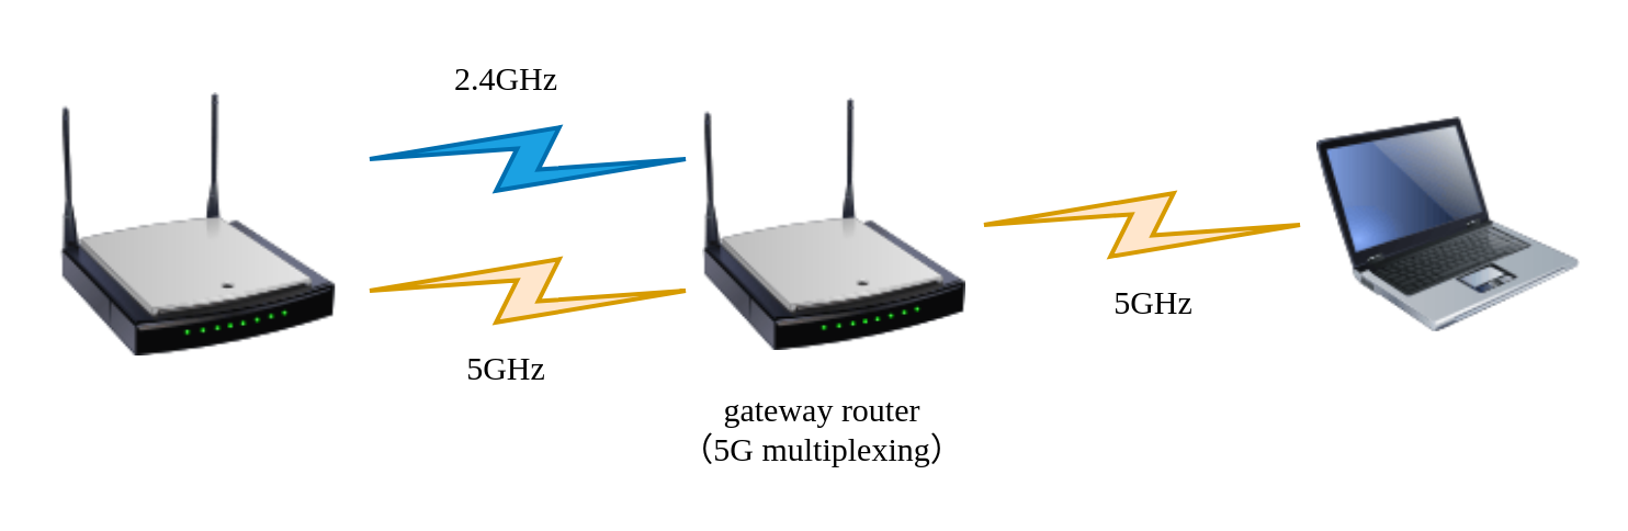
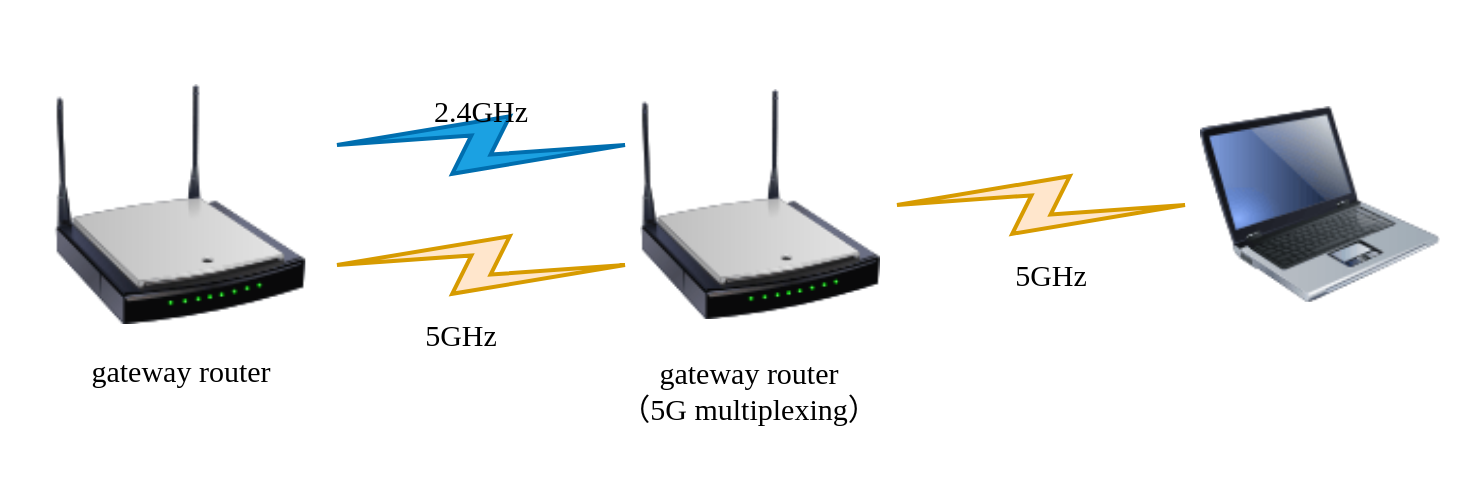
  <mxCell id="0" />
  <mxCell id="1" parent="0" />
  <mxCell id="2" value="" style="image;html=1;image=img/lib/clip_art/networking/Wireless_Router_N_128x128.png;fontFamily=Times New Roman;fontSize=15;" parent="1" vertex="1"><mxGeometry x="20" y="42" width="140" height="120" as="geometry" /></mxCell>
  <mxCell id="3" value="" style="image;html=1;image=img/lib/clip_art/networking/Wireless_Router_N_128x128.png;fontFamily=Times New Roman;fontSize=15;" parent="1" vertex="1"><mxGeometry x="320" y="42" width="120" height="120" as="geometry" /></mxCell>
  <mxCell id="4" value="" style="image;html=1;image=img/lib/clip_art/computers/Laptop_128x128.png;fontFamily=Times New Roman;fontSize=15;" parent="1" vertex="1"><mxGeometry x="600" y="42" width="120" height="120" as="geometry" /></mxCell>
  <mxCell id="5" value="" style="html=1;outlineConnect=0;fillColor=#1ba1e2;strokeColor=#006EAF;gradientDirection=north;strokeWidth=2;shape=mxgraph.networks.comm_link_edge;html=1;rounded=0;exitX=1;exitY=0.25;exitDx=0;exitDy=0;entryX=0;entryY=0.25;entryDx=0;entryDy=0;fontFamily=Times New Roman;fontSize=15;" parent="1" source="2" target="3" edge="1"><mxGeometry width="100" height="100" relative="1" as="geometry"><mxPoint x="320" y="232" as="sourcePoint" /><mxPoint x="420" y="132" as="targetPoint" /></mxGeometry></mxCell>
  <mxCell id="6" value="" style="html=1;outlineConnect=0;fillColor=#ffe6cc;strokeColor=#d79b00;gradientDirection=north;strokeWidth=2;shape=mxgraph.networks.comm_link_edge;html=1;rounded=0;exitX=1;exitY=0.75;exitDx=0;exitDy=0;entryX=0;entryY=0.75;entryDx=0;entryDy=0;fontFamily=Times New Roman;fontSize=15;" parent="1" source="2" target="3" edge="1"><mxGeometry width="100" height="100" relative="1" as="geometry"><mxPoint x="170" y="82" as="sourcePoint" /><mxPoint x="330" y="82" as="targetPoint" /></mxGeometry></mxCell>
  <mxCell id="7" value="" style="html=1;outlineConnect=0;fillColor=#ffe6cc;strokeColor=#d79b00;gradientDirection=north;strokeWidth=2;shape=mxgraph.networks.comm_link_edge;html=1;rounded=0;exitX=1;exitY=0.5;exitDx=0;exitDy=0;entryX=0;entryY=0.5;entryDx=0;entryDy=0;fontFamily=Times New Roman;fontSize=15;" parent="1" source="3" target="4" edge="1"><mxGeometry width="100" height="100" relative="1" as="geometry"><mxPoint x="180" y="92" as="sourcePoint" /><mxPoint x="340" y="92" as="targetPoint" /></mxGeometry></mxCell>
- <mxCell id="8" value="2.4GHz" style="text;html=1;align=center;verticalAlign=middle;resizable=0;points=[];autosize=1;strokeColor=none;fillColor=none;fontFamily=Times New Roman;fontSize=15;" parent="1" vertex="1"><mxGeometry x="195" y="20" width="70" height="30" as="geometry" /></mxCell>
+ <mxCell id="8" value="2.4GHz" style="text;html=1;align=center;verticalAlign=middle;resizable=0;points=[];autosize=1;strokeColor=none;fillColor=none;fontFamily=Times New Roman;fontSize=15;" parent="1" vertex="1"><mxGeometry x="205" y="40" width="70" height="30" as="geometry" /></mxCell>
  <mxCell id="9" value="5GHz" style="text;html=1;align=center;verticalAlign=middle;resizable=0;points=[];autosize=1;strokeColor=none;fillColor=none;fontFamily=Times New Roman;fontSize=15;" parent="1" vertex="1"><mxGeometry x="200" y="152" width="60" height="30" as="geometry" /></mxCell>
  <mxCell id="10" value="5GHz" style="text;html=1;align=center;verticalAlign=middle;resizable=0;points=[];autosize=1;strokeColor=none;fillColor=none;fontFamily=Times New Roman;fontSize=15;" parent="1" vertex="1"><mxGeometry x="495" y="122" width="60" height="30" as="geometry" /></mxCell>
+ <mxCell id="11" value="gateway router" style="text;html=1;align=center;verticalAlign=middle;resizable=0;points=[];autosize=1;strokeColor=none;fillColor=none;fontFamily=Times New Roman;fontSize=15;" parent="1" vertex="1"><mxGeometry x="35" y="170" width="110" height="30" as="geometry" /></mxCell>
  <mxCell id="12" value="gateway router&lt;div&gt;（5G multiplexing）&lt;br&gt;&lt;/div&gt;" style="text;html=1;align=center;verticalAlign=middle;resizable=0;points=[];autosize=1;strokeColor=none;fillColor=none;fontFamily=Times New Roman;fontSize=15;" parent="1" vertex="1"><mxGeometry x="299" y="170" width="150" height="50" as="geometry" /></mxCell>
